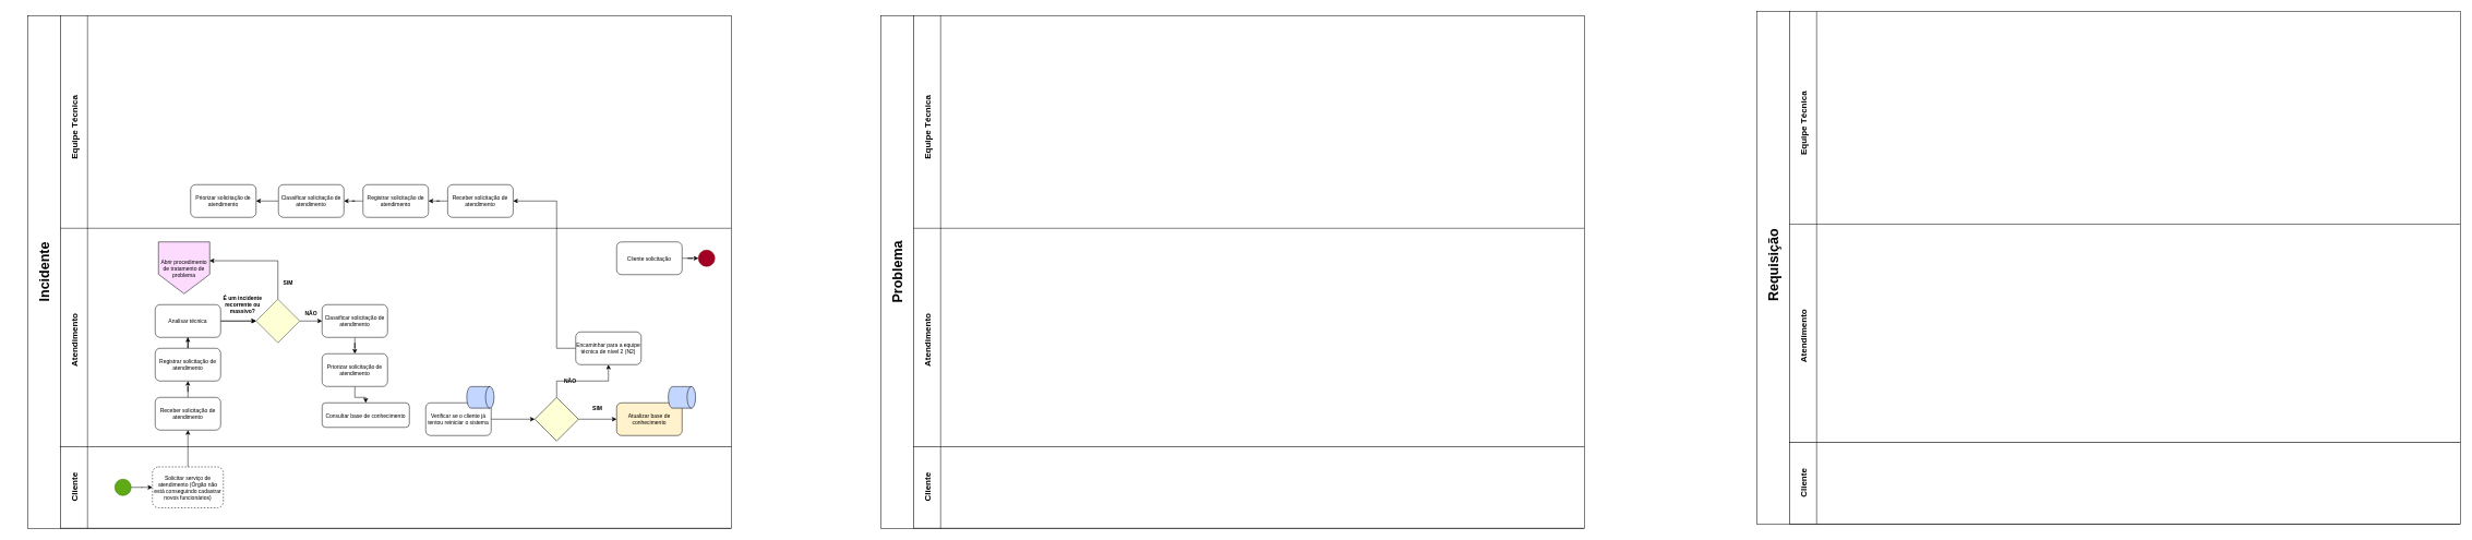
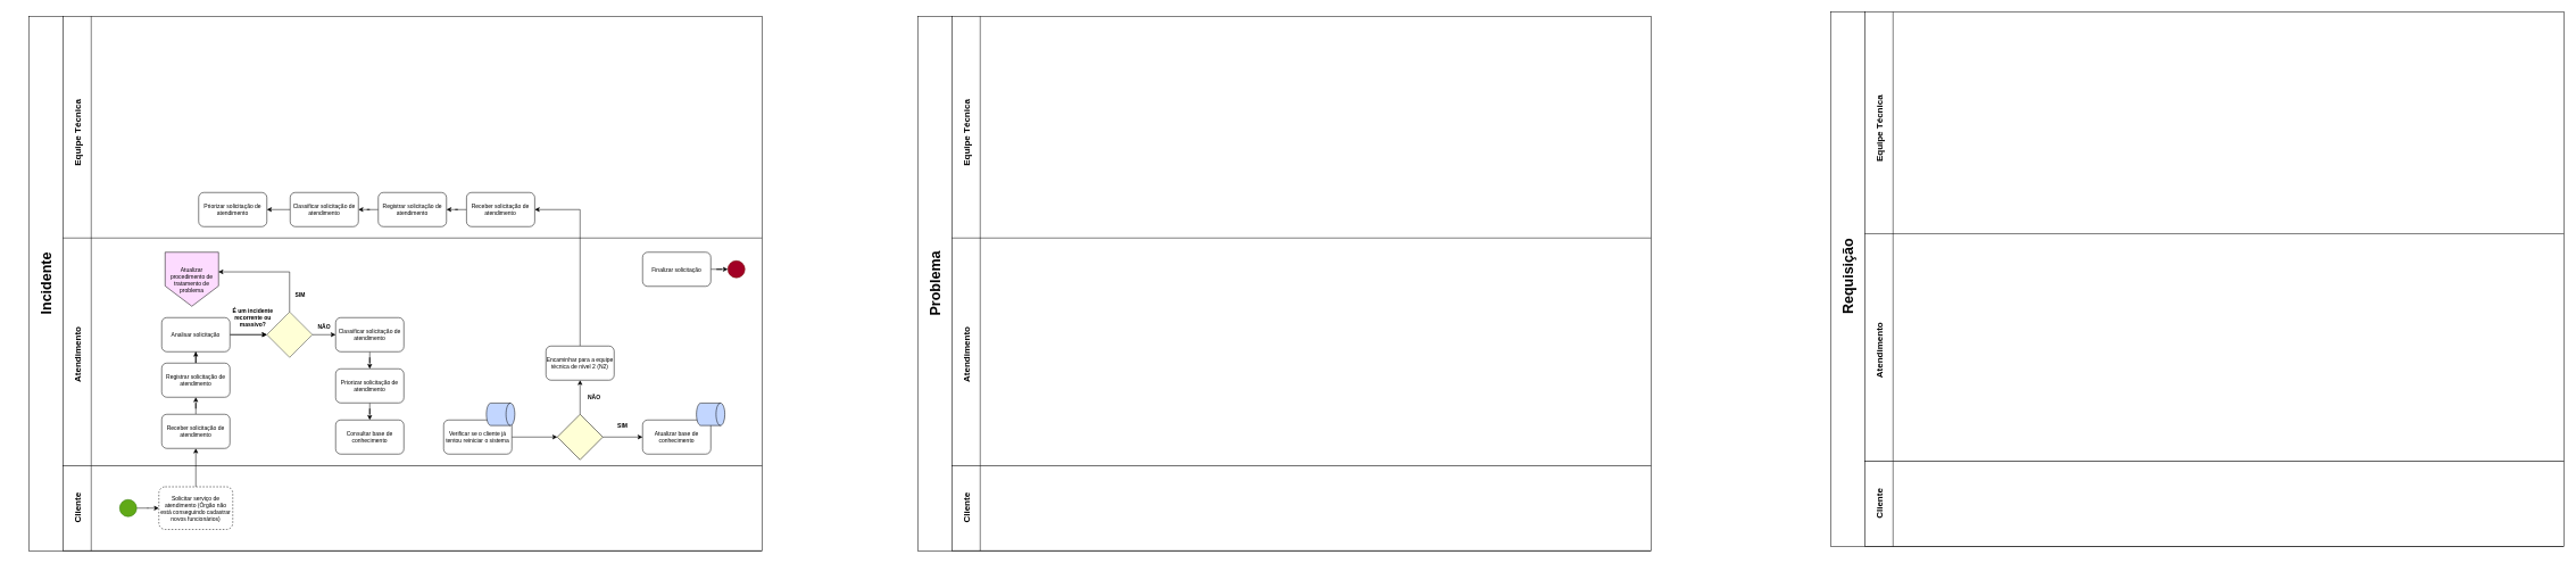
  <mxCell id="0" />
  <mxCell id="1" parent="0" />
  <mxCell id="2" value="" style="rounded=0;whiteSpace=wrap;html=1;" vertex="1" parent="1"><mxGeometry x="50" y="28" width="60" height="940" as="geometry" /></mxCell>
  <mxCell id="3" value="" style="shape=internalStorage;whiteSpace=wrap;html=1;backgroundOutline=1;dx=50;dy=390;" vertex="1" parent="1"><mxGeometry x="110" y="28" width="1230" height="790" as="geometry" /></mxCell>
  <mxCell id="4" value="" style="shape=internalStorage;whiteSpace=wrap;html=1;backgroundOutline=1;dx=50;dy=150;" vertex="1" parent="1"><mxGeometry x="110" y="818" width="1230" height="150" as="geometry" /></mxCell>
  <mxCell id="5" value="Incidente" style="text;html=1;align=center;verticalAlign=middle;whiteSpace=wrap;rounded=0;fontSize=25;fontStyle=1;rotation=-90;" vertex="1" parent="1"><mxGeometry x="20" y="483" width="120" height="30" as="geometry" /></mxCell>
  <mxCell id="6" value="Atendimento" style="text;html=1;align=center;verticalAlign=middle;whiteSpace=wrap;rounded=0;fontSize=16;fontStyle=1;rotation=-90;" vertex="1" parent="1"><mxGeometry x="85" y="608" width="100" height="30" as="geometry" /></mxCell>
  <mxCell id="7" value="Cliente" style="text;html=1;align=center;verticalAlign=middle;whiteSpace=wrap;rounded=0;fontSize=16;fontStyle=1;rotation=-90;" vertex="1" parent="1"><mxGeometry x="107.5" y="878" width="55" height="30" as="geometry" /></mxCell>
  <mxCell id="8" value="Equipe Técnica" style="text;html=1;align=center;verticalAlign=middle;whiteSpace=wrap;rounded=0;fontSize=16;fontStyle=1;rotation=-90;" vertex="1" parent="1"><mxGeometry x="75" y="218" width="120" height="30" as="geometry" /></mxCell>
  <mxCell id="9" style="edgeStyle=orthogonalEdgeStyle;rounded=0;orthogonalLoop=1;jettySize=auto;html=1;" edge="1" parent="1" source="10" target="12"><mxGeometry relative="1" as="geometry" /></mxCell>
  <mxCell id="10" value="" style="ellipse;whiteSpace=wrap;html=1;aspect=fixed;fillColor=#60a917;fontColor=#ffffff;strokeColor=#2D7600;" vertex="1" parent="1"><mxGeometry x="210" y="878" width="30" height="30" as="geometry" /></mxCell>
  <mxCell id="11" style="edgeStyle=orthogonalEdgeStyle;rounded=0;orthogonalLoop=1;jettySize=auto;html=1;" edge="1" parent="1" source="12" target="14"><mxGeometry relative="1" as="geometry" /></mxCell>
  <mxCell id="12" value="Solicitar serviço de atendimento (Órgão não está conseguindo cadastrar novos funcionários)" style="rounded=1;whiteSpace=wrap;html=1;fontSize=10;align=center;verticalAlign=middle;dashed=1;" vertex="1" parent="1"><mxGeometry x="279" y="855.5" width="130" height="75" as="geometry" /></mxCell>
  <mxCell id="13" style="edgeStyle=orthogonalEdgeStyle;rounded=0;orthogonalLoop=1;jettySize=auto;html=1;entryX=0.5;entryY=1;entryDx=0;entryDy=0;" edge="1" parent="1" source="14" target="21"><mxGeometry relative="1" as="geometry" /></mxCell>
  <mxCell id="14" value="Receber solicitação de atendimento" style="rounded=1;whiteSpace=wrap;html=1;fontSize=10;" vertex="1" parent="1"><mxGeometry x="284" y="728" width="120" height="60" as="geometry" /></mxCell>
  <mxCell id="15" style="edgeStyle=orthogonalEdgeStyle;rounded=0;orthogonalLoop=1;jettySize=auto;html=1;entryX=0;entryY=0.5;entryDx=0;entryDy=0;" edge="1" parent="1" source="16" target="28"><mxGeometry relative="1" as="geometry" /></mxCell>
  <mxCell id="16" value="" style="rhombus;whiteSpace=wrap;html=1;fillColor=light-dark(#FFFFD6,#212100);strokeColor=#36393d;" vertex="1" parent="1"><mxGeometry x="469" y="548" width="80" height="80" as="geometry" /></mxCell>
  <mxCell id="17" value="É um incidente recorrente ou massivo?" style="text;html=1;align=center;verticalAlign=middle;whiteSpace=wrap;rounded=0;fontSize=10;fontStyle=1" vertex="1" parent="1"><mxGeometry x="404" y="538" width="81" height="40" as="geometry" /></mxCell>
  <mxCell id="18" value="SIM" style="text;html=1;align=center;verticalAlign=middle;whiteSpace=wrap;rounded=0;fontSize=10;fillColor=default;fontStyle=1" vertex="1" parent="1"><mxGeometry x="520" y="513" width="16" height="10" as="geometry" /></mxCell>
- <mxCell id="19" value="Abrir procedimento de tratamento de problema" style="shape=offPageConnector;whiteSpace=wrap;html=1;fontSize=10;fillColor=light-dark(#fddbff, #ededed);" vertex="1" parent="1"><mxGeometry x="290" y="443" width="94" height="95" as="geometry" /></mxCell>
+ <mxCell id="19" value="Atualizar procedimento de tratamento de problema" style="shape=offPageConnector;whiteSpace=wrap;html=1;fontSize=10;fillColor=light-dark(#fddbff, #ededed);" vertex="1" parent="1"><mxGeometry x="290" y="443" width="94" height="95" as="geometry" /></mxCell>
  <mxCell id="20" style="edgeStyle=orthogonalEdgeStyle;rounded=0;orthogonalLoop=1;jettySize=auto;html=1;entryX=0.5;entryY=1;entryDx=0;entryDy=0;" edge="1" parent="1" source="21" target="24"><mxGeometry relative="1" as="geometry" /></mxCell>
  <mxCell id="21" value="Registrar solicitação de atendimento" style="rounded=1;whiteSpace=wrap;html=1;fontSize=10;" vertex="1" parent="1"><mxGeometry x="284" y="638" width="120" height="60" as="geometry" /></mxCell>
  <mxCell id="22" style="edgeStyle=orthogonalEdgeStyle;rounded=0;orthogonalLoop=1;jettySize=auto;html=1;entryX=0;entryY=0.5;entryDx=0;entryDy=0;" edge="1" parent="1" source="24" target="16"><mxGeometry relative="1" as="geometry" /></mxCell>
  <mxCell id="23" value="" style="edgeStyle=orthogonalEdgeStyle;rounded=0;orthogonalLoop=1;jettySize=auto;html=1;" edge="1" parent="1" source="24" target="16"><mxGeometry relative="1" as="geometry" /></mxCell>
- <mxCell id="24" value="Analisar técnica" style="rounded=1;whiteSpace=wrap;html=1;fontSize=10;" vertex="1" parent="1"><mxGeometry x="284" y="558" width="120" height="60" as="geometry" /></mxCell>
+ <mxCell id="24" value="Analisar solicitação" style="rounded=1;whiteSpace=wrap;html=1;fontSize=10;" vertex="1" parent="1"><mxGeometry x="284" y="558" width="120" height="60" as="geometry" /></mxCell>
  <mxCell id="25" style="edgeStyle=orthogonalEdgeStyle;rounded=0;orthogonalLoop=1;jettySize=auto;html=1;exitX=0.5;exitY=1;exitDx=0;exitDy=0;" edge="1" parent="1" source="24" target="24"><mxGeometry relative="1" as="geometry" /></mxCell>
  <mxCell id="26" style="edgeStyle=orthogonalEdgeStyle;rounded=0;orthogonalLoop=1;jettySize=auto;html=1;entryX=0.997;entryY=0.364;entryDx=0;entryDy=0;entryPerimeter=0;" edge="1" parent="1" source="16" target="19"><mxGeometry relative="1" as="geometry"><Array as="points"><mxPoint x="509" y="478" /></Array></mxGeometry></mxCell>
  <mxCell id="27" style="edgeStyle=orthogonalEdgeStyle;rounded=0;orthogonalLoop=1;jettySize=auto;html=1;entryX=0.5;entryY=0;entryDx=0;entryDy=0;" edge="1" parent="1" source="28" target="31"><mxGeometry relative="1" as="geometry" /></mxCell>
  <mxCell id="28" value="Classificar solicitação de atendimento" style="rounded=1;whiteSpace=wrap;html=1;fontSize=10;" vertex="1" parent="1"><mxGeometry x="590" y="558" width="120" height="60" as="geometry" /></mxCell>
  <mxCell id="29" value="NÃO" style="text;html=1;align=center;verticalAlign=middle;whiteSpace=wrap;rounded=0;fontSize=10;fillColor=default;fontStyle=1" vertex="1" parent="1"><mxGeometry x="560" y="568" width="20" height="10" as="geometry" /></mxCell>
  <mxCell id="30" style="edgeStyle=orthogonalEdgeStyle;rounded=0;orthogonalLoop=1;jettySize=auto;html=1;entryX=0.5;entryY=0;entryDx=0;entryDy=0;" edge="1" parent="1" source="31" target="39"><mxGeometry relative="1" as="geometry" /></mxCell>
  <mxCell id="31" value="Priorizar solicitação de atendimento" style="rounded=1;whiteSpace=wrap;html=1;fontSize=10;" vertex="1" parent="1"><mxGeometry x="590" y="648" width="120" height="60" as="geometry" /></mxCell>
  <mxCell id="32" style="edgeStyle=orthogonalEdgeStyle;rounded=0;orthogonalLoop=1;jettySize=auto;html=1;" edge="1" parent="1" source="33" target="36"><mxGeometry relative="1" as="geometry" /></mxCell>
  <mxCell id="33" value="Verificar se o cliente já tentou reiniciar o sistema" style="rounded=1;whiteSpace=wrap;html=1;fontSize=10;" vertex="1" parent="1"><mxGeometry x="780" y="738" width="120" height="60" as="geometry" /></mxCell>
  <mxCell id="34" style="edgeStyle=orthogonalEdgeStyle;rounded=0;orthogonalLoop=1;jettySize=auto;html=1;entryX=0;entryY=0.5;entryDx=0;entryDy=0;" edge="1" parent="1" source="36" target="38"><mxGeometry relative="1" as="geometry" /></mxCell>
  <mxCell id="35" style="edgeStyle=orthogonalEdgeStyle;rounded=0;orthogonalLoop=1;jettySize=auto;html=1;" edge="1" parent="1" source="36" target="45"><mxGeometry relative="1" as="geometry" /></mxCell>
  <mxCell id="36" value="" style="rhombus;whiteSpace=wrap;html=1;fillColor=#FFFFD6;" vertex="1" parent="1"><mxGeometry x="980" y="728" width="80" height="80" as="geometry" /></mxCell>
  <mxCell id="37" value="" style="ellipse;whiteSpace=wrap;html=1;aspect=fixed;fillColor=#a20025;fontColor=#ffffff;strokeColor=#6F0000;" vertex="1" parent="1"><mxGeometry x="1280" y="458" width="30" height="30" as="geometry" /></mxCell>
- <mxCell id="38" value="Atualizar base de conhecimento" style="rounded=1;whiteSpace=wrap;html=1;fontSize=10;fillColor=#fff2cc;" vertex="1" parent="1"><mxGeometry x="1130" y="738" width="120" height="60" as="geometry" /></mxCell>
- <mxCell id="39" value="Consultar base de conhecimento" style="rounded=1;whiteSpace=wrap;html=1;fontSize=10;" vertex="1" parent="1"><mxGeometry x="590" y="738" width="160" height="45" as="geometry" /></mxCell>
+ <mxCell id="38" value="Atualizar base de conhecimento" style="rounded=1;whiteSpace=wrap;html=1;fontSize=10;" vertex="1" parent="1"><mxGeometry x="1130" y="738" width="120" height="60" as="geometry" /></mxCell>
+ <mxCell id="39" value="Consultar base de conhecimento" style="rounded=1;whiteSpace=wrap;html=1;fontSize=10;" vertex="1" parent="1"><mxGeometry x="590" y="738" width="120" height="60" as="geometry" /></mxCell>
  <mxCell id="40" value="" style="shape=cylinder3;whiteSpace=wrap;html=1;boundedLbl=1;backgroundOutline=1;size=7.75;rotation=90;fontSize=10;fillColor=light-dark(#c2d6ff, #ededed);" vertex="1" parent="1"><mxGeometry x="860.5" y="703" width="39.5" height="50" as="geometry" /></mxCell>
  <mxCell id="41" style="edgeStyle=orthogonalEdgeStyle;rounded=0;orthogonalLoop=1;jettySize=auto;html=1;" edge="1" parent="1" source="42" target="37"><mxGeometry relative="1" as="geometry" /></mxCell>
- <mxCell id="42" value="Cliente solicitação" style="rounded=1;whiteSpace=wrap;html=1;fontSize=10;" vertex="1" parent="1"><mxGeometry x="1130" y="443" width="120" height="60" as="geometry" /></mxCell>
+ <mxCell id="42" value="Finalizar solicitação" style="rounded=1;whiteSpace=wrap;html=1;fontSize=10;" vertex="1" parent="1"><mxGeometry x="1130" y="443" width="120" height="60" as="geometry" /></mxCell>
  <mxCell id="43" value="SIM" style="text;html=1;align=center;verticalAlign=middle;whiteSpace=wrap;rounded=0;fontSize=10;fontStyle=1" vertex="1" parent="1"><mxGeometry x="1080" y="738" width="30" height="20" as="geometry" /></mxCell>
  <mxCell id="44" style="edgeStyle=orthogonalEdgeStyle;rounded=0;orthogonalLoop=1;jettySize=auto;html=1;entryX=1;entryY=0.5;entryDx=0;entryDy=0;" edge="1" parent="1" source="45" target="48"><mxGeometry relative="1" as="geometry"><Array as="points"><mxPoint x="1020" y="368" /></Array></mxGeometry></mxCell>
- <mxCell id="45" value="Encaminhar para a equipe técnica de nível 2 (N2)" style="rounded=1;whiteSpace=wrap;html=1;fontSize=10;" vertex="1" parent="1"><mxGeometry x="1055" y="608" width="120" height="60" as="geometry" /></mxCell>
+ <mxCell id="45" value="Encaminhar para a equipe técnica de nível 2 (N2)" style="rounded=1;whiteSpace=wrap;html=1;fontSize=10;" vertex="1" parent="1"><mxGeometry x="960" y="608" width="120" height="60" as="geometry" /></mxCell>
  <mxCell id="46" value="NÃO" style="text;html=1;align=center;verticalAlign=middle;whiteSpace=wrap;rounded=0;fontSize=10;fontStyle=1" vertex="1" parent="1"><mxGeometry x="1030" y="688" width="30" height="20" as="geometry" /></mxCell>
  <mxCell id="47" style="edgeStyle=orthogonalEdgeStyle;rounded=0;orthogonalLoop=1;jettySize=auto;html=1;" edge="1" parent="1" source="48" target="50"><mxGeometry relative="1" as="geometry" /></mxCell>
  <mxCell id="48" value="Receber solicitação de atendimento" style="rounded=1;whiteSpace=wrap;html=1;fontSize=10;" vertex="1" parent="1"><mxGeometry x="820.25" y="338" width="120" height="60" as="geometry" /></mxCell>
  <mxCell id="49" style="edgeStyle=orthogonalEdgeStyle;rounded=0;orthogonalLoop=1;jettySize=auto;html=1;" edge="1" parent="1" source="50" target="53"><mxGeometry relative="1" as="geometry" /></mxCell>
  <mxCell id="50" value="Registrar solicitação de atendimento" style="rounded=1;whiteSpace=wrap;html=1;fontSize=10;" vertex="1" parent="1"><mxGeometry x="665" y="338" width="120" height="60" as="geometry" /></mxCell>
  <mxCell id="51" value="" style="shape=cylinder3;whiteSpace=wrap;html=1;boundedLbl=1;backgroundOutline=1;size=7.75;rotation=90;fontSize=10;fillColor=light-dark(#c2d6ff, #ededed);" vertex="1" parent="1"><mxGeometry x="1230" y="703" width="39.5" height="50" as="geometry" /></mxCell>
  <mxCell id="52" style="edgeStyle=orthogonalEdgeStyle;rounded=0;orthogonalLoop=1;jettySize=auto;html=1;" edge="1" parent="1" source="53" target="54"><mxGeometry relative="1" as="geometry" /></mxCell>
  <mxCell id="53" value="Classificar solicitação de atendimento" style="rounded=1;whiteSpace=wrap;html=1;fontSize=10;" vertex="1" parent="1"><mxGeometry x="510" y="338" width="120" height="60" as="geometry" /></mxCell>
  <mxCell id="54" value="Priorizar solicitação de atendimento" style="rounded=1;whiteSpace=wrap;html=1;fontSize=10;" vertex="1" parent="1"><mxGeometry x="349" y="338" width="120" height="60" as="geometry" /></mxCell>
  <mxCell id="55" value="" style="rounded=0;whiteSpace=wrap;html=1;" vertex="1" parent="1"><mxGeometry x="1614" y="28" width="60" height="940" as="geometry" /></mxCell>
  <mxCell id="56" value="" style="shape=internalStorage;whiteSpace=wrap;html=1;backgroundOutline=1;dx=50;dy=390;" vertex="1" parent="1"><mxGeometry x="1674" y="28" width="1230" height="790" as="geometry" /></mxCell>
  <mxCell id="57" value="" style="shape=internalStorage;whiteSpace=wrap;html=1;backgroundOutline=1;dx=50;dy=150;" vertex="1" parent="1"><mxGeometry x="1674" y="818" width="1230" height="150" as="geometry" /></mxCell>
  <mxCell id="58" value="Problema" style="text;html=1;align=center;verticalAlign=middle;whiteSpace=wrap;rounded=0;fontSize=25;fontStyle=1;rotation=-90;" vertex="1" parent="1"><mxGeometry x="1584" y="483" width="120" height="30" as="geometry" /></mxCell>
  <mxCell id="59" value="Atendimento" style="text;html=1;align=center;verticalAlign=middle;whiteSpace=wrap;rounded=0;fontSize=16;fontStyle=1;rotation=-90;" vertex="1" parent="1"><mxGeometry x="1649" y="608" width="100" height="30" as="geometry" /></mxCell>
  <mxCell id="60" value="Cliente" style="text;html=1;align=center;verticalAlign=middle;whiteSpace=wrap;rounded=0;fontSize=16;fontStyle=1;rotation=-90;" vertex="1" parent="1"><mxGeometry x="1671.5" y="878" width="55" height="30" as="geometry" /></mxCell>
  <mxCell id="61" value="Equipe Técnica" style="text;html=1;align=center;verticalAlign=middle;whiteSpace=wrap;rounded=0;fontSize=16;fontStyle=1;rotation=-90;" vertex="1" parent="1"><mxGeometry x="1639" y="218" width="120" height="30" as="geometry" /></mxCell>
  <mxCell id="62" value="" style="rounded=0;whiteSpace=wrap;html=1;" vertex="1" parent="1"><mxGeometry x="3220" y="20.5" width="60" height="940" as="geometry" /></mxCell>
  <mxCell id="63" value="" style="shape=internalStorage;whiteSpace=wrap;html=1;backgroundOutline=1;dx=50;dy=390;" vertex="1" parent="1"><mxGeometry x="3280" y="20.5" width="1230" height="790" as="geometry" /></mxCell>
  <mxCell id="64" value="" style="shape=internalStorage;whiteSpace=wrap;html=1;backgroundOutline=1;dx=50;dy=150;" vertex="1" parent="1"><mxGeometry x="3280" y="810.5" width="1230" height="150" as="geometry" /></mxCell>
  <mxCell id="65" value="Requisição" style="text;html=1;align=center;verticalAlign=middle;whiteSpace=wrap;rounded=0;fontSize=25;fontStyle=1;rotation=-90;" vertex="1" parent="1"><mxGeometry x="3185" y="470.5" width="130" height="30" as="geometry" /></mxCell>
  <mxCell id="66" value="Atendimento" style="text;html=1;align=center;verticalAlign=middle;whiteSpace=wrap;rounded=0;fontSize=16;fontStyle=1;rotation=-90;" vertex="1" parent="1"><mxGeometry x="3255" y="600.5" width="100" height="30" as="geometry" /></mxCell>
  <mxCell id="67" value="Cliente" style="text;html=1;align=center;verticalAlign=middle;whiteSpace=wrap;rounded=0;fontSize=16;fontStyle=1;rotation=-90;" vertex="1" parent="1"><mxGeometry x="3277.5" y="870.5" width="55" height="30" as="geometry" /></mxCell>
  <mxCell id="68" value="Equipe Técnica" style="text;html=1;align=center;verticalAlign=middle;whiteSpace=wrap;rounded=0;fontSize=16;fontStyle=1;rotation=-90;" vertex="1" parent="1"><mxGeometry x="3245" y="210.5" width="120" height="30" as="geometry" /></mxCell>
